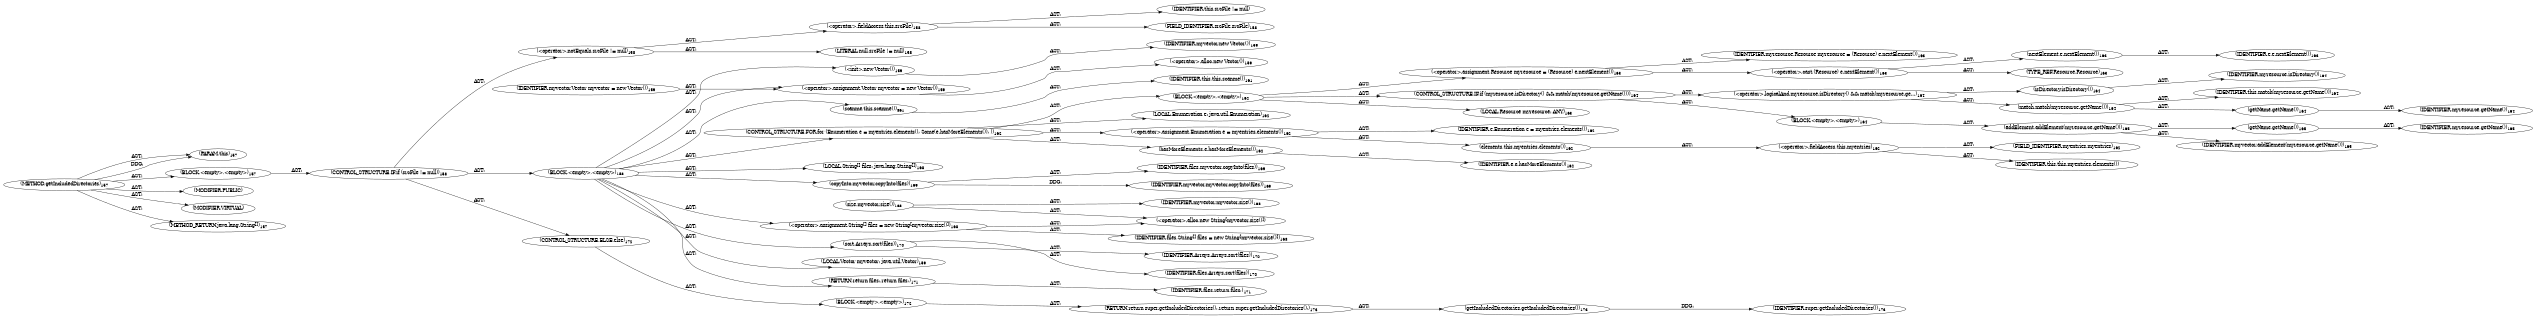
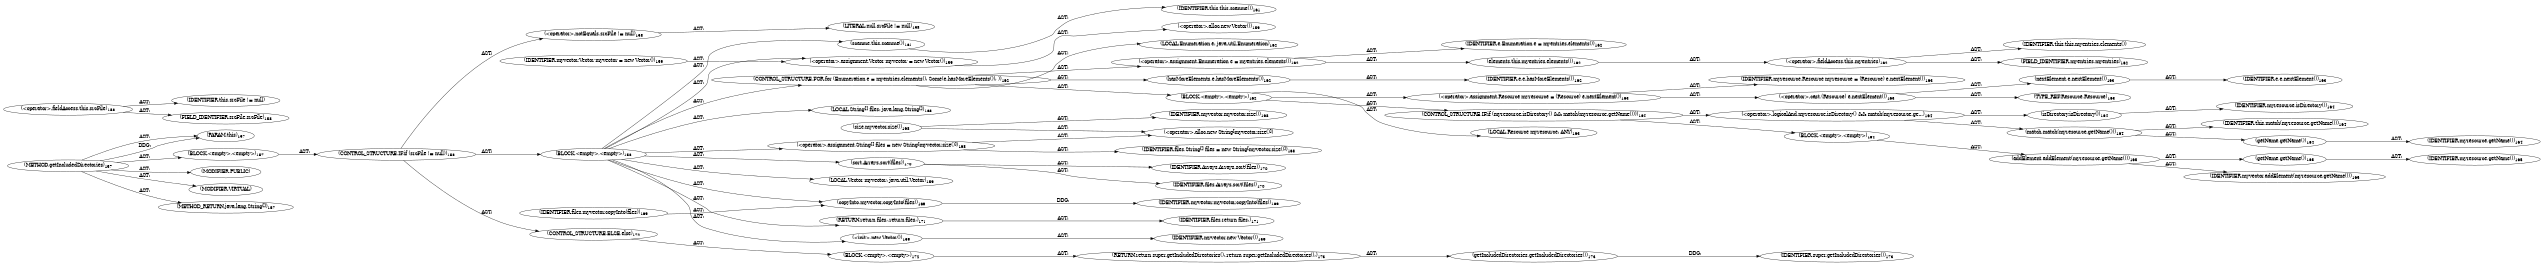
  digraph {
    rankdir=LR
    n1 [label=<(METHOD,getIncludedDirectories)<SUB>157</SUB>>]
    n2 [label=<(PARAM,this)<SUB>157</SUB>>]
    n3 [label=<(BLOCK,&lt;empty&gt;,&lt;empty&gt;)<SUB>157</SUB>>]
    n4 [label=<(MODIFIER,PUBLIC)>]
    n5 [label=<(MODIFIER,VIRTUAL)>]
    n6 [label=<(METHOD_RETURN,java.lang.String[])<SUB>157</SUB>>]
    n7 [label=<(CONTROL_STRUCTURE,IF,if (srcFile != null))<SUB>158</SUB>>]
    n8 [label=<(&lt;operator&gt;.notEquals,srcFile != null)<SUB>158</SUB>>]
    n9 [label=<(BLOCK,&lt;empty&gt;,&lt;empty&gt;)<SUB>158</SUB>>]
    n10 [label=<(CONTROL_STRUCTURE,ELSE,else)<SUB>172</SUB>>]
    n11 [label=<(&lt;operator&gt;.fieldAccess,this.srcFile)<SUB>158</SUB>>]
    n12 [label=<(LITERAL,null,srcFile != null)<SUB>158</SUB>>]
    n13 [label=<(LOCAL,Vector myvector: java.util.Vector)<SUB>159</SUB>>]
    n14 [label=<(&lt;operator&gt;.assignment,Vector myvector = new Vector())<SUB>159</SUB>>]
    n15 [label=<(&lt;init&gt;,new Vector())<SUB>159</SUB>>]
-   n16 [label=<(scanme,this.scanme())<SUB>861</SUB>>]
+   n16 [label=<(scanme,this.scanme())<SUB>161</SUB>>]
    n17 [label=<(CONTROL_STRUCTURE,FOR,for (Enumeration e = myentries.elements(); Some(e.hasMoreElements()); ))<SUB>162</SUB>>]
    n18 [label=<(LOCAL,String[] files: java.lang.String[])<SUB>168</SUB>>]
    n19 [label=<(&lt;operator&gt;.assignment,String[] files = new String[myvector.size()])<SUB>168</SUB>>]
    n20 [label=<(copyInto,myvector.copyInto(files))<SUB>169</SUB>>]
    n21 [label=<(sort,Arrays.sort(files))<SUB>170</SUB>>]
    n22 [label=<(RETURN,return files;,return files;)<SUB>171</SUB>>]
    n23 [label=<(BLOCK,&lt;empty&gt;,&lt;empty&gt;)<SUB>172</SUB>>]
    n24 [label=<(IDENTIFIER,this,srcFile != null)>]
    n25 [label=<(FIELD_IDENTIFIER,srcFile,srcFile)<SUB>158</SUB>>]
    n26 [label=<(&lt;operator&gt;.alloc,new Vector())<SUB>159</SUB>>]
    n27 [label=<(IDENTIFIER,myvector,new Vector())<SUB>159</SUB>>]
    n28 [label=<(IDENTIFIER,this,this.scanme())<SUB>161</SUB>>]
    n29 [label=<(LOCAL,Enumeration e: java.util.Enumeration)<SUB>162</SUB>>]
    n30 [label=<(&lt;operator&gt;.assignment,Enumeration e = myentries.elements())<SUB>162</SUB>>]
    n31 [label=<(hasMoreElements,e.hasMoreElements())<SUB>162</SUB>>]
    n32 [label=<(BLOCK,&lt;empty&gt;,&lt;empty&gt;)<SUB>162</SUB>>]
    n33 [label=<(IDENTIFIER,files,String[] files = new String[myvector.size()])<SUB>168</SUB>>]
    n34 [label=<(&lt;operator&gt;.alloc,new String[myvector.size()])>]
    n35 [label=<(IDENTIFIER,myvector,myvector.copyInto(files))<SUB>169</SUB>>]
    n36 [label=<(IDENTIFIER,files,myvector.copyInto(files))<SUB>169</SUB>>]
    n37 [label=<(IDENTIFIER,Arrays,Arrays.sort(files))<SUB>170</SUB>>]
    n38 [label=<(IDENTIFIER,files,Arrays.sort(files))<SUB>170</SUB>>]
    n39 [label=<(IDENTIFIER,files,return files;)<SUB>171</SUB>>]
    n40 [label=<(IDENTIFIER,myvector,Vector myvector = new Vector())<SUB>159</SUB>>]
    n41 [label=<(IDENTIFIER,e,Enumeration e = myentries.elements())<SUB>162</SUB>>]
    n42 [label=<(elements,this.myentries.elements())<SUB>162</SUB>>]
    n43 [label=<(IDENTIFIER,e,e.hasMoreElements())<SUB>162</SUB>>]
    n44 [label=<(LOCAL,Resource myresource: ANY)<SUB>163</SUB>>]
    n45 [label=<(&lt;operator&gt;.assignment,Resource myresource = (Resource) e.nextElement())<SUB>163</SUB>>]
    n46 [label=<(CONTROL_STRUCTURE,IF,if (myresource.isDirectory() &amp;&amp; match(myresource.getName())))<SUB>164</SUB>>]
    n47 [label=<(&lt;operator&gt;.fieldAccess,this.myentries)<SUB>162</SUB>>]
    n48 [label=<(IDENTIFIER,this,this.myentries.elements())>]
    n49 [label=<(FIELD_IDENTIFIER,myentries,myentries)<SUB>162</SUB>>]
    n50 [label=<(IDENTIFIER,myresource,Resource myresource = (Resource) e.nextElement())<SUB>163</SUB>>]
    n51 [label=<(&lt;operator&gt;.cast,(Resource) e.nextElement())<SUB>163</SUB>>]
    n52 [label=<(&lt;operator&gt;.logicalAnd,myresource.isDirectory() &amp;&amp; match(myresource.ge...)<SUB>164</SUB>>]
    n53 [label=<(BLOCK,&lt;empty&gt;,&lt;empty&gt;)<SUB>164</SUB>>]
    n54 [label=<(TYPE_REF,Resource,Resource)<SUB>163</SUB>>]
    n55 [label=<(nextElement,e.nextElement())<SUB>163</SUB>>]
    n56 [label=<(IDENTIFIER,e,e.nextElement())<SUB>163</SUB>>]
    n57 [label=<(isDirectory,isDirectory())<SUB>164</SUB>>]
    n58 [label=<(match,match(myresource.getName()))<SUB>164</SUB>>]
    n59 [label=<(addElement,addElement(myresource.getName()))<SUB>165</SUB>>]
    n60 [label=<(IDENTIFIER,myresource,isDirectory())<SUB>164</SUB>>]
    n61 [label=<(IDENTIFIER,this,match(myresource.getName()))<SUB>164</SUB>>]
    n62 [label=<(getName,getName())<SUB>164</SUB>>]
    n63 [label=<(IDENTIFIER,myresource,getName())<SUB>164</SUB>>]
    n64 [label=<(IDENTIFIER,myvector,addElement(myresource.getName()))<SUB>165</SUB>>]
    n65 [label=<(getName,getName())<SUB>165</SUB>>]
    n66 [label=<(IDENTIFIER,myresource,getName())<SUB>165</SUB>>]
    n67 [label=<(size,myvector.size())<SUB>168</SUB>>]
    n68 [label=<(IDENTIFIER,myvector,myvector.size())<SUB>168</SUB>>]
    n69 [label=<(RETURN,return super.getIncludedDirectories();,return super.getIncludedDirectories();)<SUB>173</SUB>>]
    n70 [label=<(getIncludedDirectories,getIncludedDirectories())<SUB>173</SUB>>]
    n71 [label=<(IDENTIFIER,super,getIncludedDirectories())<SUB>173</SUB>>]
    n1 -> n2 [label="AST: "]
    n1 -> n2 [label="DDG: "]
    n1 -> n3 [label="AST: "]
    n1 -> n4 [label="AST: "]
    n1 -> n5 [label="AST: "]
    n1 -> n6 [label="AST: "]
    n3 -> n7 [label="AST: "]
    n7 -> n8 [label="AST: "]
    n7 -> n9 [label="AST: "]
    n7 -> n10 [label="AST: "]
-   n8 -> n11 [label="AST: "]
    n8 -> n12 [label="AST: "]
    n9 -> n13 [label="AST: "]
    n9 -> n14 [label="AST: "]
    n9 -> n15 [label="AST: "]
    n9 -> n16 [label="AST: "]
    n9 -> n17 [label="AST: "]
    n9 -> n18 [label="AST: "]
    n9 -> n19 [label="AST: "]
    n9 -> n20 [label="AST: "]
    n9 -> n21 [label="AST: "]
    n9 -> n22 [label="AST: "]
    n10 -> n23 [label="AST: "]
    n11 -> n24 [label="AST: "]
    n11 -> n25 [label="AST: "]
    n14 -> n26 [label="AST: "]
    n15 -> n27 [label="AST: "]
    n16 -> n28 [label="AST: "]
    n17 -> n29 [label="AST: "]
    n17 -> n30 [label="AST: "]
    n17 -> n31 [label="AST: "]
    n17 -> n32 [label="AST: "]
    n19 -> n33 [label="AST: "]
    n19 -> n34 [label="AST: "]
    n20 -> n35 [label="DDG: "]
-   n20 -> n36 [label="AST: "]
+   n36 -> n20 [label="AST: "]
    n21 -> n37 [label="AST: "]
    n21 -> n38 [label="AST: "]
    n22 -> n39 [label="AST: "]
    n23 -> n69 [label="AST: "]
    n30 -> n41 [label="AST: "]
    n30 -> n42 [label="AST: "]
    n31 -> n43 [label="AST: "]
    n32 -> n44 [label="AST: "]
    n32 -> n45 [label="AST: "]
    n32 -> n46 [label="AST: "]
    n40 -> n14 [label="AST: "]
    n42 -> n47 [label="AST: "]
    n45 -> n50 [label="AST: "]
    n45 -> n51 [label="AST: "]
    n46 -> n52 [label="AST: "]
    n46 -> n53 [label="AST: "]
    n47 -> n48 [label="AST: "]
    n47 -> n49 [label="AST: "]
    n51 -> n54 [label="AST: "]
    n51 -> n55 [label="AST: "]
    n52 -> n57 [label="AST: "]
    n52 -> n58 [label="AST: "]
    n53 -> n59 [label="AST: "]
    n55 -> n56 [label="AST: "]
    n57 -> n60 [label="AST: "]
    n58 -> n61 [label="AST: "]
    n58 -> n62 [label="AST: "]
    n59 -> n64 [label="AST: "]
    n59 -> n65 [label="AST: "]
    n62 -> n63 [label="AST: "]
    n65 -> n66 [label="AST: "]
    n67 -> n34 [label="AST: "]
    n67 -> n68 [label="AST: "]
    n69 -> n70 [label="AST: "]
    n70 -> n71 [label="DDG: "]
  }
